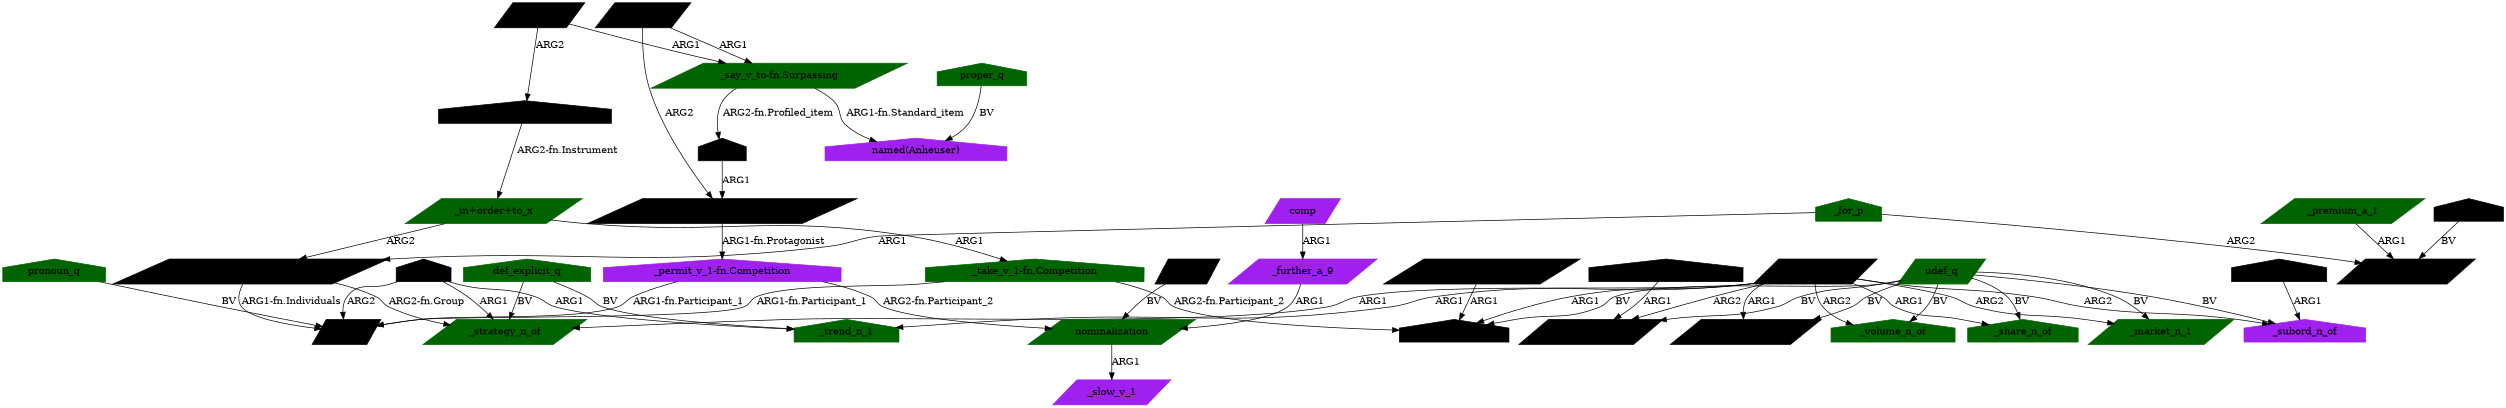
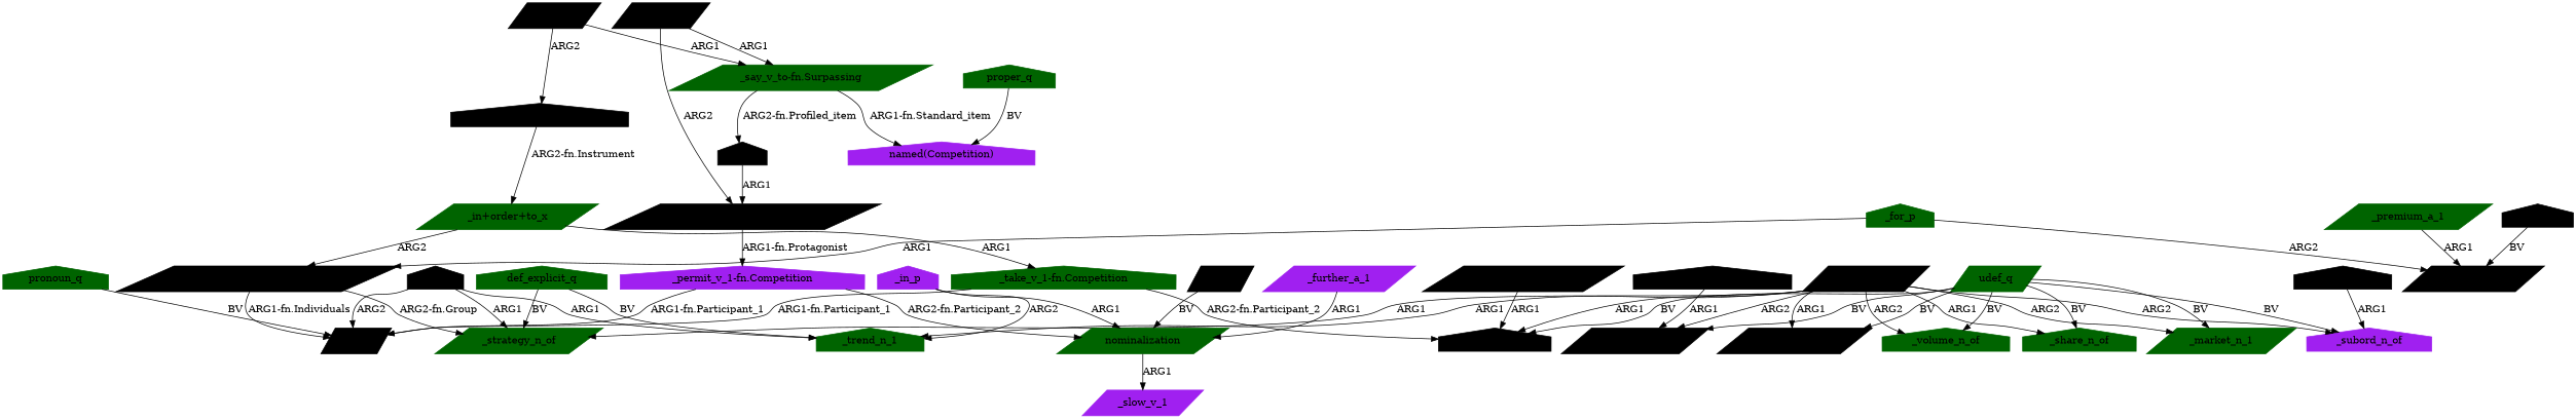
  digraph {
    node [color=black shape=parallelogram style=filled]
    "_in+order+to_x" [color=darkgreen]
    "_support_v_1-fn.Assemble"
    "_take_v_1-fn.Competition" [color=darkgreen shape=house]
    _strategy_n_of [color=darkgreen]
    pron
    _action_n_1 [shape=house]
    compound
    _pricing_n_1
    n9 [color=purple label=_subord_n_of shape=house]
    _trend_n_1 [color=darkgreen shape=house]
    _market_n_1 [color=darkgreen]
    _share_n_of [color=darkgreen shape=house]
    _volume_n_of [color=darkgreen shape=house]
    _growth_n_of
    udef_q [color=darkgreen]
    poss [shape=house]
    "_add_v_to-fn.Fining" [shape=house]
    subord
    "_say_v_to-fn.Surpassing" [color=darkgreen]
    neg [shape=house]
-   "named(Anheuser)" [color=purple shape=house]
+   "named(Anheuser)" [color=purple shape=house label="named(Competition)"]
    "_can_v_modal-fn.Reliance"
    nominalization [color=darkgreen]
    _a_q
    _slow_v_1 [color=purple]
-   _further_a_1 [color=purple label=_further_a_9]
+   _further_a_1 [color=purple]
    _long_a_1 [shape=house]
    "_permit_v_1-fn.Competition" [color=purple shape=house]
    proper_q [color=darkgreen shape=house]
    pronoun_q [color=darkgreen shape=house]
    def_explicit_q [color=darkgreen shape=house]
    _appropriate_a_to
+   _in_p [color=purple shape=house]
    _the_q [shape=house]
    _brand_n_of
    focus_d
-   comp [color=purple]
    _competitive_a_1 [shape=house]
    _for_p [color=darkgreen shape=house]
    _premium_a_1 [color=darkgreen]
    "_in+order+to_x" -> "_support_v_1-fn.Assemble" [label=ARG2]
    "_in+order+to_x" -> "_take_v_1-fn.Competition" [label=ARG1]
    "_support_v_1-fn.Assemble" -> _strategy_n_of [label="ARG2-fn.Group"]
    "_support_v_1-fn.Assemble" -> pron [label="ARG1-fn.Individuals"]
    "_take_v_1-fn.Competition" -> pron [label="ARG1-fn.Participant_1"]
    "_take_v_1-fn.Competition" -> _action_n_1 [label="ARG2-fn.Participant_2"]
    compound -> _strategy_n_of [label=ARG1]
    compound -> _action_n_1 [label=ARG1]
    compound -> _pricing_n_1 [label=ARG2]
    compound -> n9 [label=ARG2]
    compound -> _trend_n_1 [label=ARG1]
    compound -> _market_n_1 [label=ARG2]
    compound -> _share_n_of [label=ARG1]
    compound -> _volume_n_of [label=ARG2]
    compound -> _growth_n_of [label=ARG1]
    udef_q -> _action_n_1 [label=BV]
    udef_q -> _pricing_n_1 [label=BV]
    udef_q -> n9 [label=BV]
    udef_q -> _market_n_1 [label=BV]
    udef_q -> _share_n_of [label=BV]
    udef_q -> _volume_n_of [label=BV]
    udef_q -> _growth_n_of [label=BV]
    poss -> _strategy_n_of [label=ARG1]
    poss -> pron [label=ARG2]
    poss -> _trend_n_1 [label=ARG1]
    "_add_v_to-fn.Fining" -> "_in+order+to_x" [label="ARG2-fn.Instrument"]
    subord -> "_add_v_to-fn.Fining" [label=ARG2]
    subord -> "_say_v_to-fn.Surpassing" [label=ARG1]
    "_say_v_to-fn.Surpassing" -> neg [label="ARG2-fn.Profiled_item"]
    "_say_v_to-fn.Surpassing" -> "named(Anheuser)" [label="ARG1-fn.Standard_item"]
    neg -> "_can_v_modal-fn.Reliance" [label=ARG1]
    "_can_v_modal-fn.Reliance" -> "_permit_v_1-fn.Competition" [label="ARG1-fn.Protagonist"]
    nominalization -> _slow_v_1 [label=ARG1]
    _a_q -> nominalization [label=BV]
    _further_a_1 -> nominalization [label=ARG1]
    _long_a_1 -> n9 [label=ARG1]
    "_permit_v_1-fn.Competition" -> pron [label="ARG1-fn.Participant_1"]
    "_permit_v_1-fn.Competition" -> nominalization [label="ARG2-fn.Participant_2"]
    proper_q -> "named(Anheuser)" [label=BV]
    pronoun_q -> pron [label=BV]
    def_explicit_q -> _strategy_n_of [label=BV]
    def_explicit_q -> _trend_n_1 [label=BV]
    _appropriate_a_to -> _action_n_1 [label=ARG1]
+   _in_p -> _trend_n_1 [label=ARG2]
+   _in_p -> nominalization [label=ARG1]
    _the_q -> _brand_n_of [label=BV]
    focus_d -> "_say_v_to-fn.Surpassing" [label=ARG1]
    focus_d -> "_can_v_modal-fn.Reliance" [label=ARG2]
-   comp -> _further_a_1 [label=ARG1]
    _competitive_a_1 -> _pricing_n_1 [label=ARG1]
    _for_p -> "_support_v_1-fn.Assemble" [label=ARG1]
    _for_p -> _brand_n_of [label=ARG2]
    _premium_a_1 -> _brand_n_of [label=ARG1]
  }
